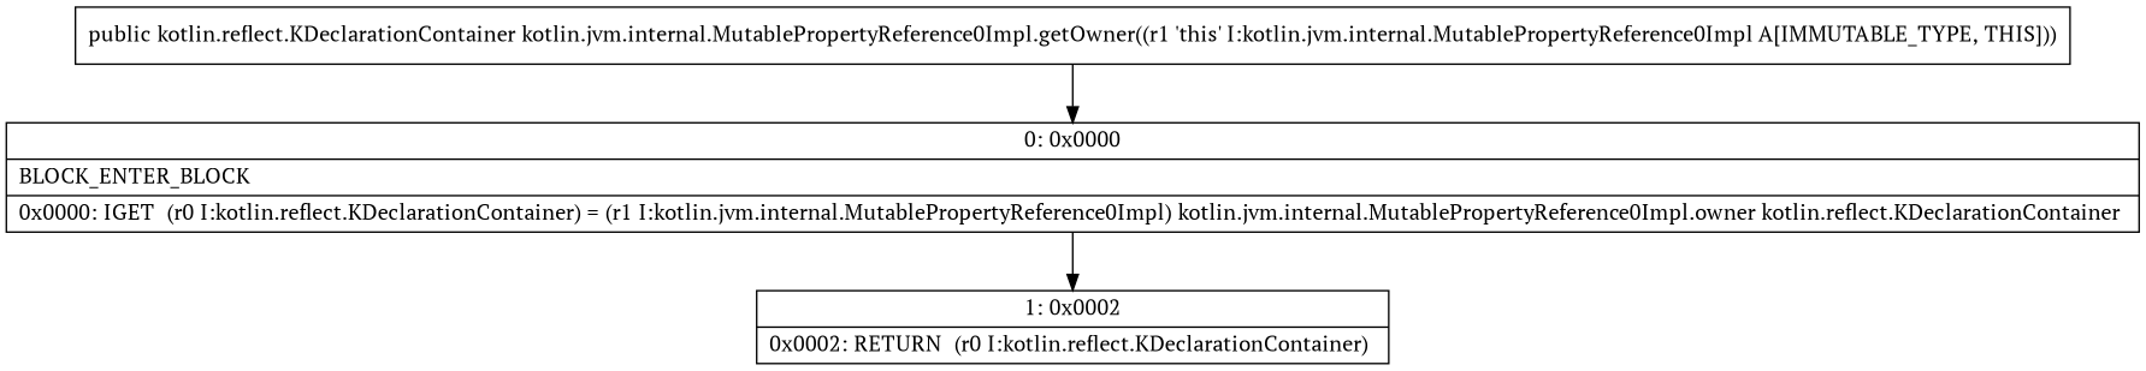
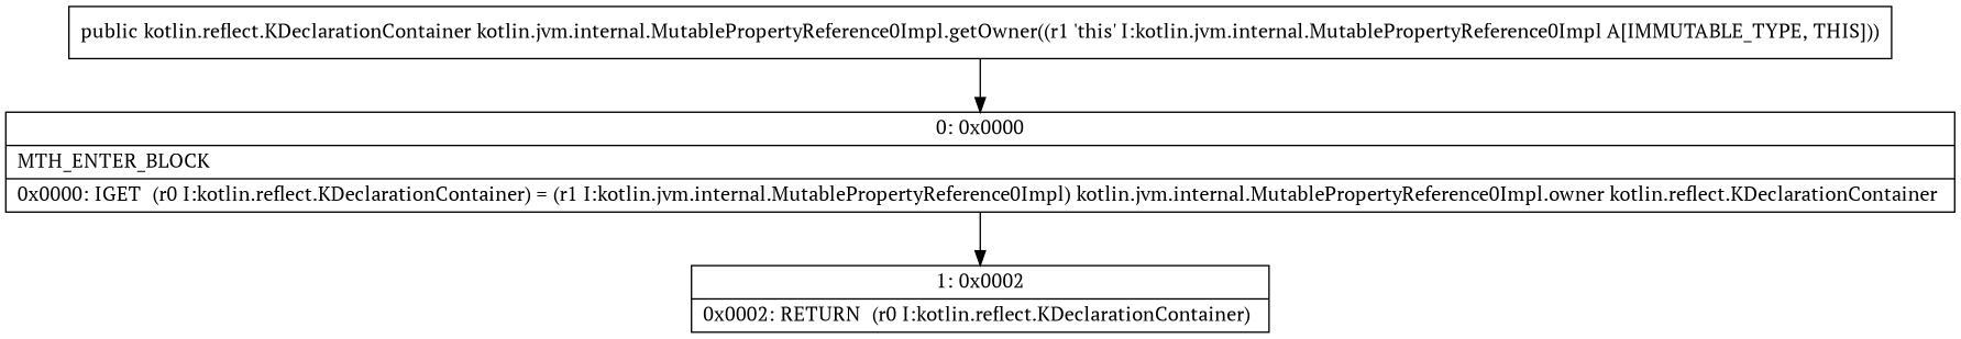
  digraph {
    fontname="PT Serif"
    node [shape=record fontname="PT Serif"]
    edge [fontname="PT Serif"]
-   n1 [label="{0\:\ 0x0000|BLOCK_ENTER_BLOCK\l|0x0000: IGET  (r0 I:kotlin.reflect.KDeclarationContainer) = (r1 I:kotlin.jvm.internal.MutablePropertyReference0Impl) kotlin.jvm.internal.MutablePropertyReference0Impl.owner kotlin.reflect.KDeclarationContainer \l}"]
+   n1 [label="{0\:\ 0x0000|MTH_ENTER_BLOCK\l|0x0000: IGET  (r0 I:kotlin.reflect.KDeclarationContainer) = (r1 I:kotlin.jvm.internal.MutablePropertyReference0Impl) kotlin.jvm.internal.MutablePropertyReference0Impl.owner kotlin.reflect.KDeclarationContainer \l}"]
    n2 [label="{1\:\ 0x0002|0x0002: RETURN  (r0 I:kotlin.reflect.KDeclarationContainer) \l}"]
    n3 [label="{public kotlin.reflect.KDeclarationContainer kotlin.jvm.internal.MutablePropertyReference0Impl.getOwner((r1 'this' I:kotlin.jvm.internal.MutablePropertyReference0Impl A[IMMUTABLE_TYPE, THIS])) }"]
    n1 -> n2
    n3 -> n1
  }
